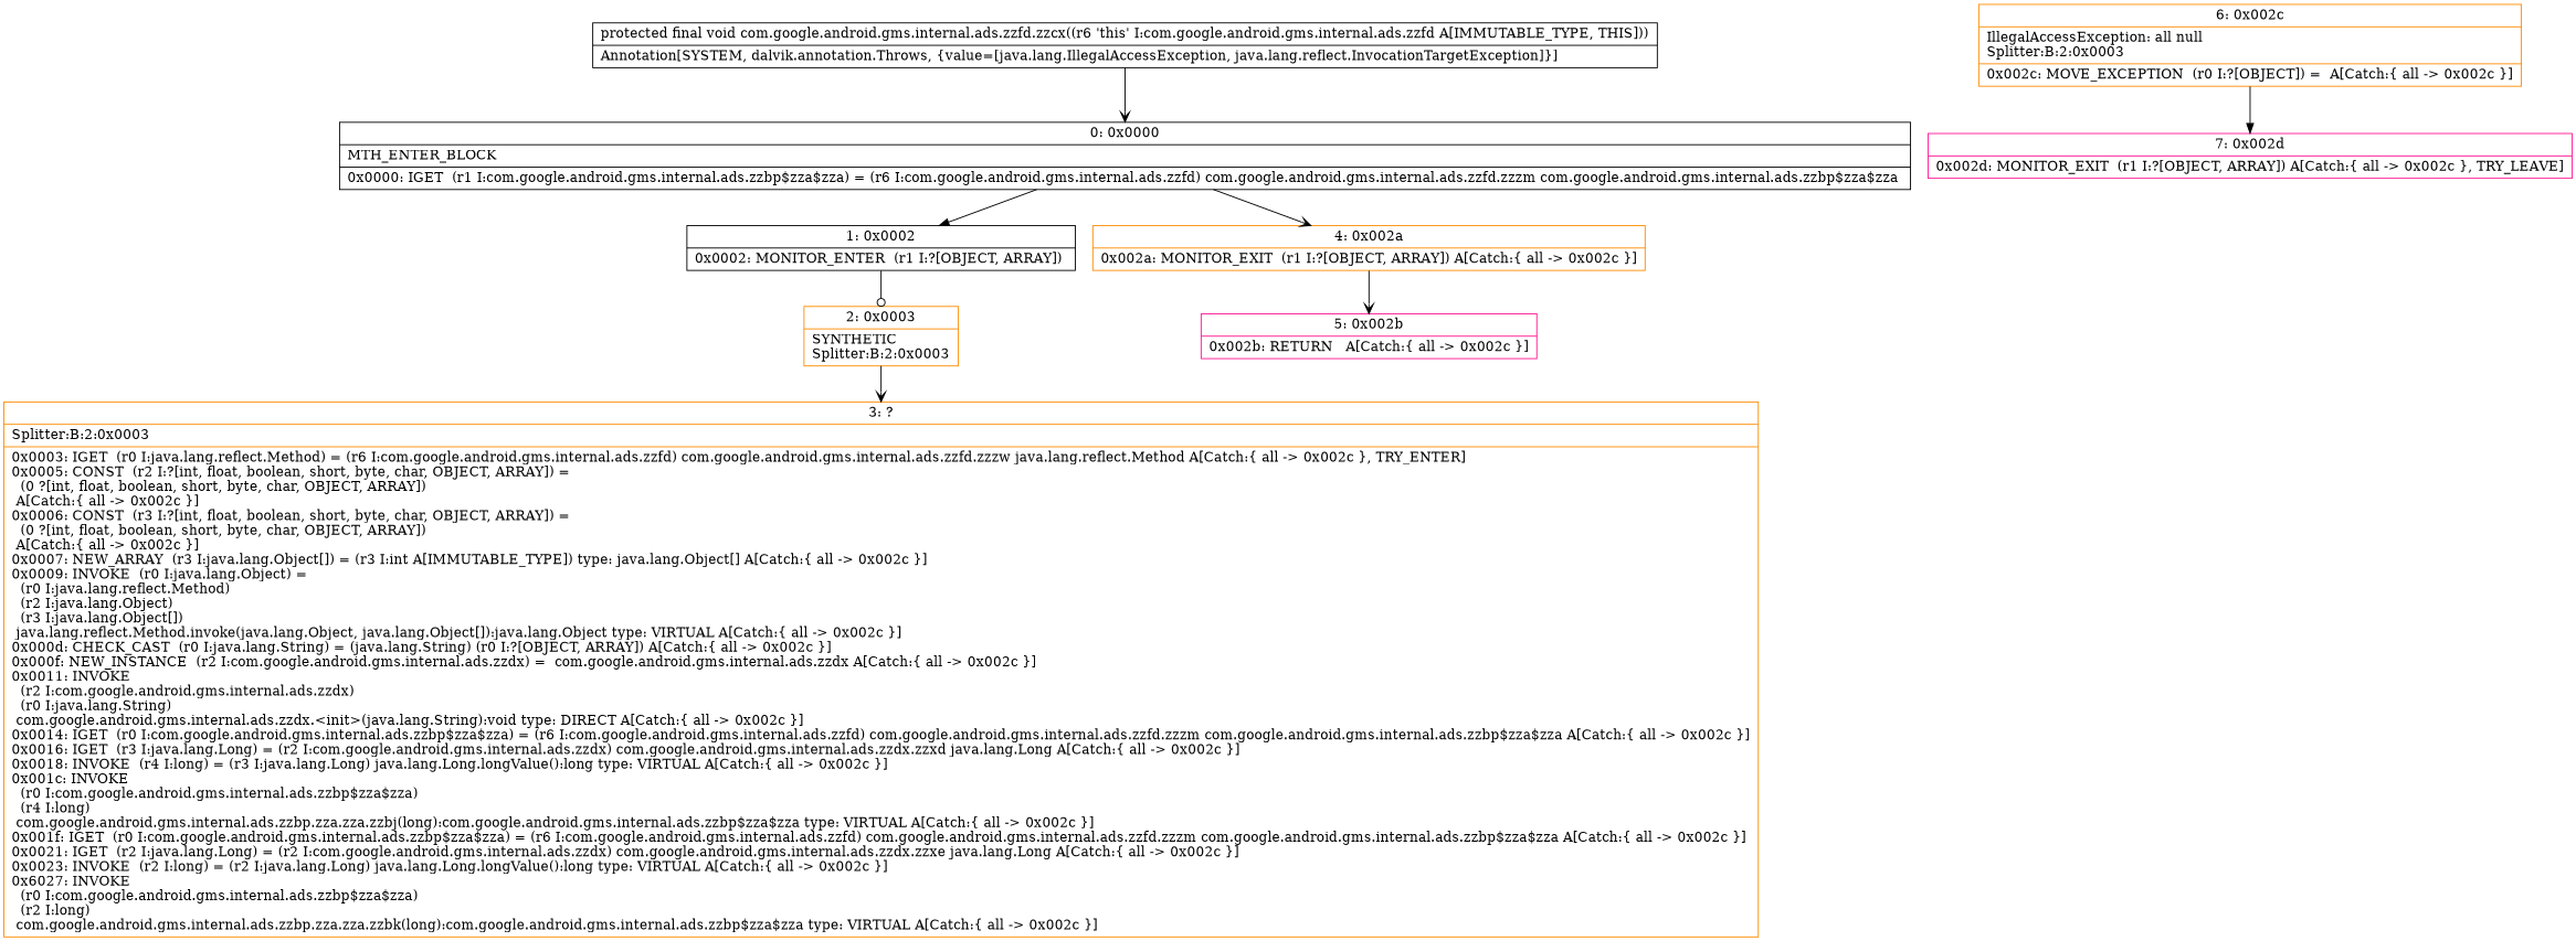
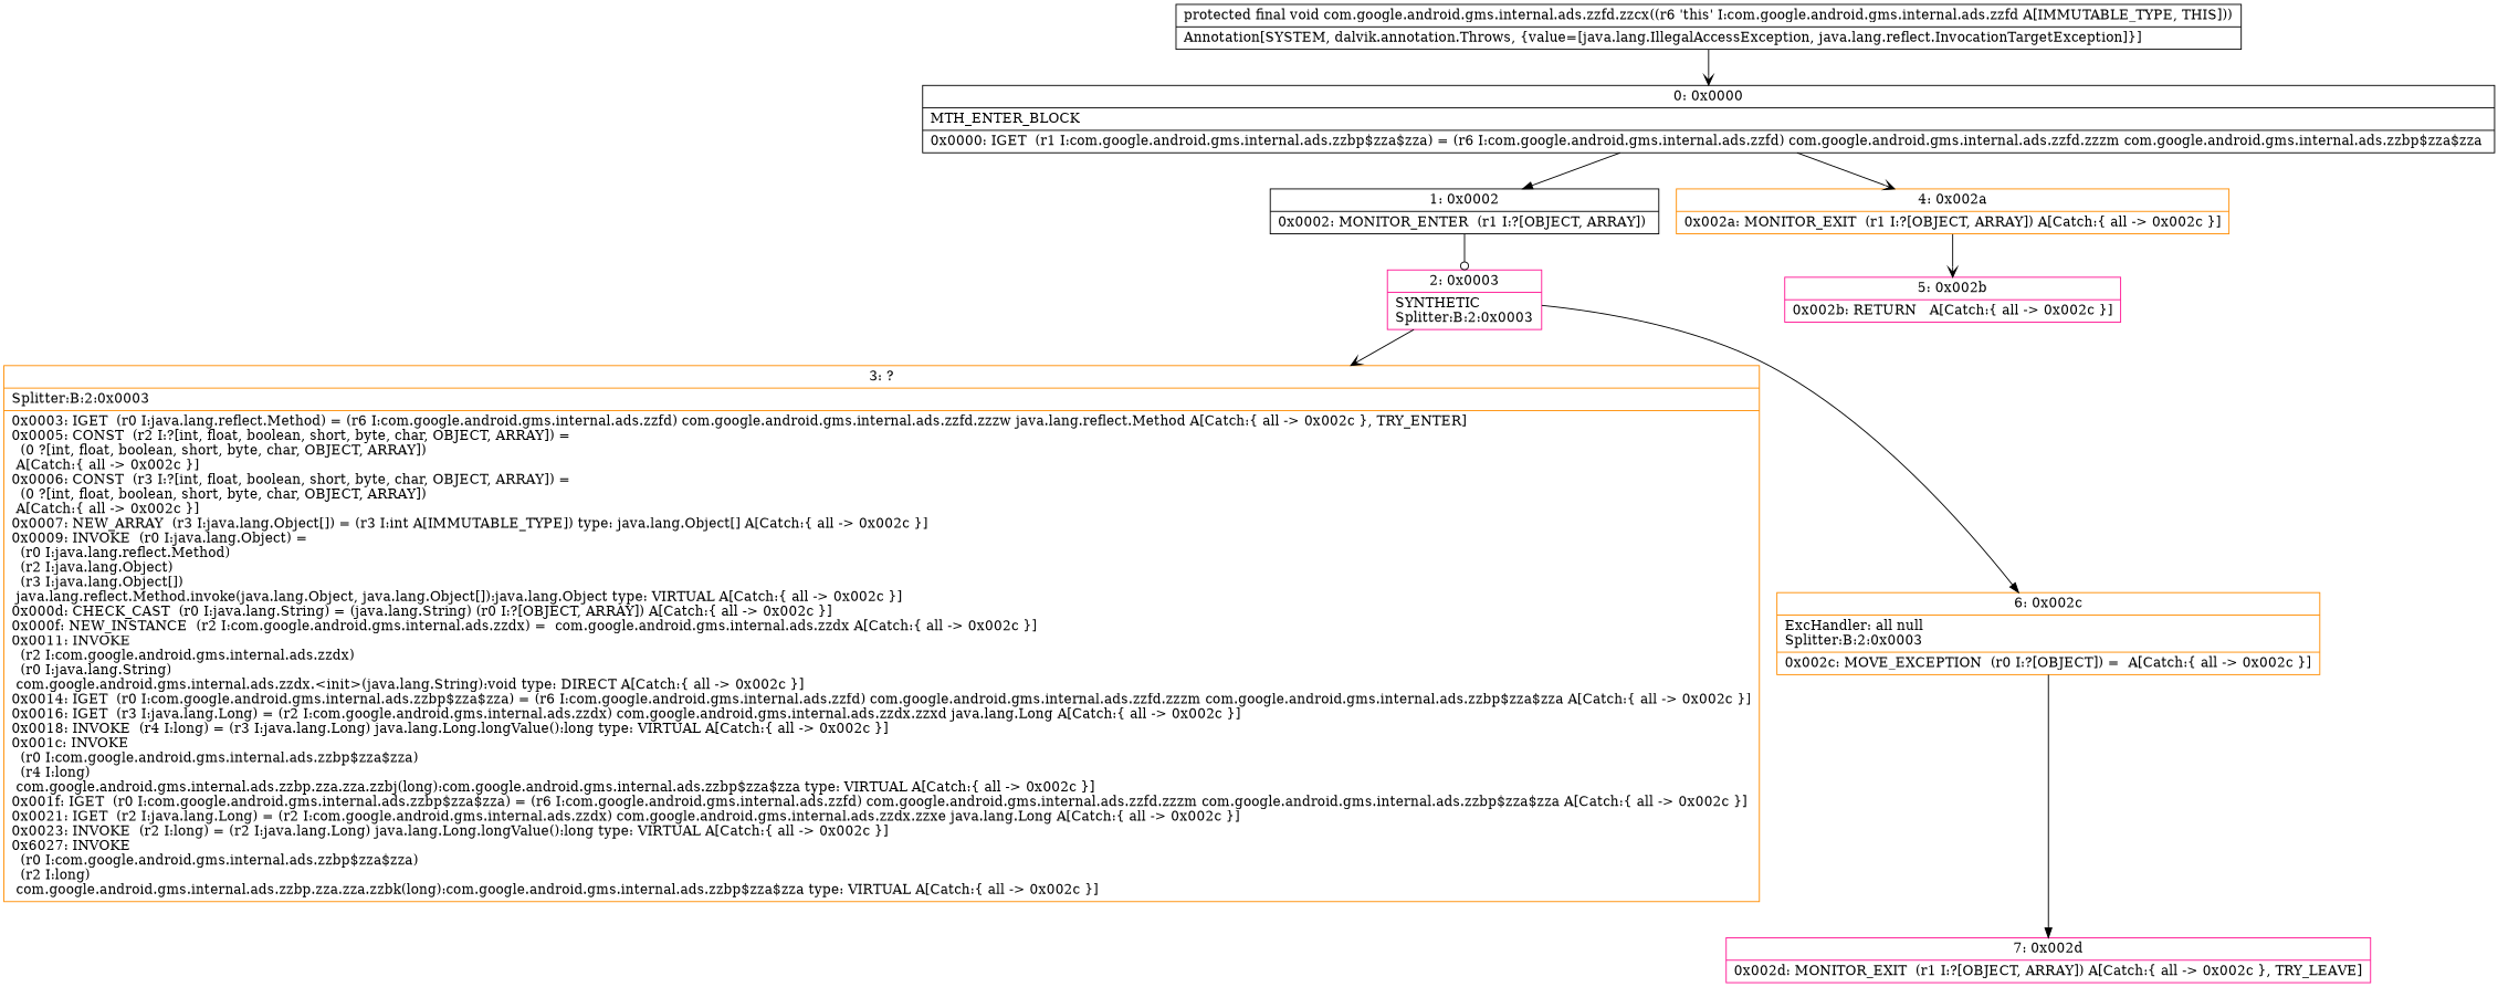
  digraph {
    fontname="DejaVu Serif"
    node [color=black fontname="DejaVu Serif" shape=record]
    edge [arrowhead=vee fontname="DejaVu Serif"]
    n1 [label="{0\:\ 0x0000|MTH_ENTER_BLOCK\l|0x0000: IGET  (r1 I:com.google.android.gms.internal.ads.zzbp$zza$zza) = (r6 I:com.google.android.gms.internal.ads.zzfd) com.google.android.gms.internal.ads.zzfd.zzzm com.google.android.gms.internal.ads.zzbp$zza$zza \l}"]
    n2 [label="{1\:\ 0x0002|0x0002: MONITOR_ENTER  (r1 I:?[OBJECT, ARRAY]) \l}"]
    n3 [color=darkorange label="{4\:\ 0x002a|0x002a: MONITOR_EXIT  (r1 I:?[OBJECT, ARRAY]) A[Catch:\{ all \-\> 0x002c \}]\l}"]
-   n4 [color=darkorange label="{2\:\ 0x0003|SYNTHETIC\lSplitter:B:2:0x0003\l}"]
+   n4 [color=deeppink label="{2\:\ 0x0003|SYNTHETIC\lSplitter:B:2:0x0003\l}"]
    n5 [color=darkorange label="{3\:\ ?|Splitter:B:2:0x0003\l|0x0003: IGET  (r0 I:java.lang.reflect.Method) = (r6 I:com.google.android.gms.internal.ads.zzfd) com.google.android.gms.internal.ads.zzfd.zzzw java.lang.reflect.Method A[Catch:\{ all \-\> 0x002c \}, TRY_ENTER]\l0x0005: CONST  (r2 I:?[int, float, boolean, short, byte, char, OBJECT, ARRAY]) = \l  (0 ?[int, float, boolean, short, byte, char, OBJECT, ARRAY])\l A[Catch:\{ all \-\> 0x002c \}]\l0x0006: CONST  (r3 I:?[int, float, boolean, short, byte, char, OBJECT, ARRAY]) = \l  (0 ?[int, float, boolean, short, byte, char, OBJECT, ARRAY])\l A[Catch:\{ all \-\> 0x002c \}]\l0x0007: NEW_ARRAY  (r3 I:java.lang.Object[]) = (r3 I:int A[IMMUTABLE_TYPE]) type: java.lang.Object[] A[Catch:\{ all \-\> 0x002c \}]\l0x0009: INVOKE  (r0 I:java.lang.Object) = \l  (r0 I:java.lang.reflect.Method)\l  (r2 I:java.lang.Object)\l  (r3 I:java.lang.Object[])\l java.lang.reflect.Method.invoke(java.lang.Object, java.lang.Object[]):java.lang.Object type: VIRTUAL A[Catch:\{ all \-\> 0x002c \}]\l0x000d: CHECK_CAST  (r0 I:java.lang.String) = (java.lang.String) (r0 I:?[OBJECT, ARRAY]) A[Catch:\{ all \-\> 0x002c \}]\l0x000f: NEW_INSTANCE  (r2 I:com.google.android.gms.internal.ads.zzdx) =  com.google.android.gms.internal.ads.zzdx A[Catch:\{ all \-\> 0x002c \}]\l0x0011: INVOKE  \l  (r2 I:com.google.android.gms.internal.ads.zzdx)\l  (r0 I:java.lang.String)\l com.google.android.gms.internal.ads.zzdx.\<init\>(java.lang.String):void type: DIRECT A[Catch:\{ all \-\> 0x002c \}]\l0x0014: IGET  (r0 I:com.google.android.gms.internal.ads.zzbp$zza$zza) = (r6 I:com.google.android.gms.internal.ads.zzfd) com.google.android.gms.internal.ads.zzfd.zzzm com.google.android.gms.internal.ads.zzbp$zza$zza A[Catch:\{ all \-\> 0x002c \}]\l0x0016: IGET  (r3 I:java.lang.Long) = (r2 I:com.google.android.gms.internal.ads.zzdx) com.google.android.gms.internal.ads.zzdx.zzxd java.lang.Long A[Catch:\{ all \-\> 0x002c \}]\l0x0018: INVOKE  (r4 I:long) = (r3 I:java.lang.Long) java.lang.Long.longValue():long type: VIRTUAL A[Catch:\{ all \-\> 0x002c \}]\l0x001c: INVOKE  \l  (r0 I:com.google.android.gms.internal.ads.zzbp$zza$zza)\l  (r4 I:long)\l com.google.android.gms.internal.ads.zzbp.zza.zza.zzbj(long):com.google.android.gms.internal.ads.zzbp$zza$zza type: VIRTUAL A[Catch:\{ all \-\> 0x002c \}]\l0x001f: IGET  (r0 I:com.google.android.gms.internal.ads.zzbp$zza$zza) = (r6 I:com.google.android.gms.internal.ads.zzfd) com.google.android.gms.internal.ads.zzfd.zzzm com.google.android.gms.internal.ads.zzbp$zza$zza A[Catch:\{ all \-\> 0x002c \}]\l0x0021: IGET  (r2 I:java.lang.Long) = (r2 I:com.google.android.gms.internal.ads.zzdx) com.google.android.gms.internal.ads.zzdx.zzxe java.lang.Long A[Catch:\{ all \-\> 0x002c \}]\l0x0023: INVOKE  (r2 I:long) = (r2 I:java.lang.Long) java.lang.Long.longValue():long type: VIRTUAL A[Catch:\{ all \-\> 0x002c \}]\l0x6027: INVOKE  \l  (r0 I:com.google.android.gms.internal.ads.zzbp$zza$zza)\l  (r2 I:long)\l com.google.android.gms.internal.ads.zzbp.zza.zza.zzbk(long):com.google.android.gms.internal.ads.zzbp$zza$zza type: VIRTUAL A[Catch:\{ all \-\> 0x002c \}]\l}"]
-   n6 [color=darkorange label="{6\:\ 0x002c|IllegalAccessException: all null\lSplitter:B:2:0x0003\l|0x002c: MOVE_EXCEPTION  (r0 I:?[OBJECT]) =  A[Catch:\{ all \-\> 0x002c \}]\l}"]
+   n6 [color=darkorange label="{6\:\ 0x002c|ExcHandler: all null\lSplitter:B:2:0x0003\l|0x002c: MOVE_EXCEPTION  (r0 I:?[OBJECT]) =  A[Catch:\{ all \-\> 0x002c \}]\l}"]
    n7 [color=deeppink label="{7\:\ 0x002d|0x002d: MONITOR_EXIT  (r1 I:?[OBJECT, ARRAY]) A[Catch:\{ all \-\> 0x002c \}, TRY_LEAVE]\l}"]
    n8 [color=deeppink label="{5\:\ 0x002b|0x002b: RETURN   A[Catch:\{ all \-\> 0x002c \}]\l}"]
    n9 [label="{protected final void com.google.android.gms.internal.ads.zzfd.zzcx((r6 'this' I:com.google.android.gms.internal.ads.zzfd A[IMMUTABLE_TYPE, THIS]))  | Annotation[SYSTEM, dalvik.annotation.Throws, \{value=[java.lang.IllegalAccessException, java.lang.reflect.InvocationTargetException]\}]\l}"]
    n1 -> n2 [arrowhead=normal]
    n1 -> n3
    n2 -> n4 [arrowhead=odot]
    n3 -> n8
    n4 -> n5
+   n4 -> n6 [arrowhead=normal]
    n6 -> n7 [arrowhead=normal]
    n9 -> n1
  }
